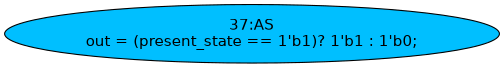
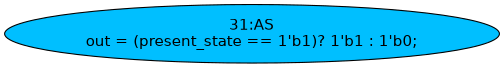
  strict digraph {
    rankdir=LR
    fontname="DejaVu Sans"
-   n1 [ast="<pyverilog.vparser.ast.Assign object at 0x7f5c0c71c650>" def_var="['out']" fillcolor=deepskyblue label="37:AS\nout = (present_state == 1'b1)? 1'b1 : 1'b0;" statements="[]" style=filled typ=Assign use_var="['present_state']" fontname="DejaVu Sans"]
+   n1 [ast="<pyverilog.vparser.ast.Assign object at 0x7f5c0c71c650>" def_var="['out']" fillcolor=deepskyblue label="31:AS\nout = (present_state == 1'b1)? 1'b1 : 1'b0;" statements="[]" style=filled typ=Assign use_var="['present_state']" fontname="DejaVu Sans"]
  }
